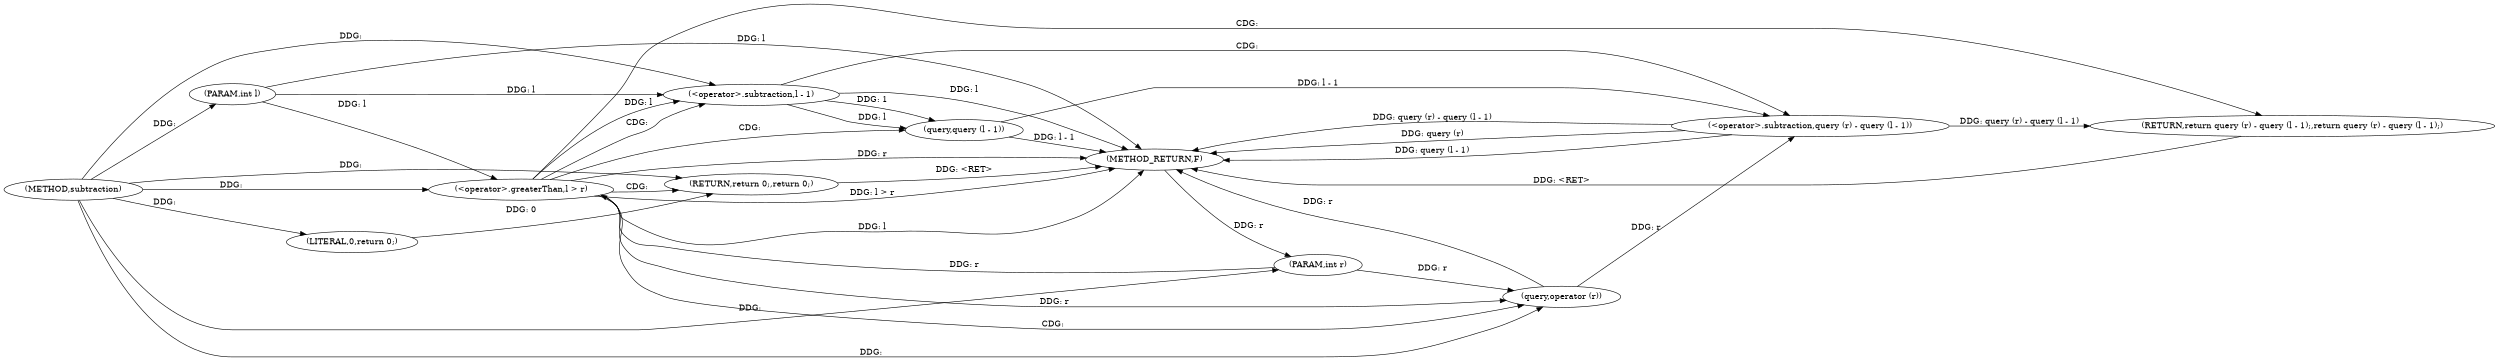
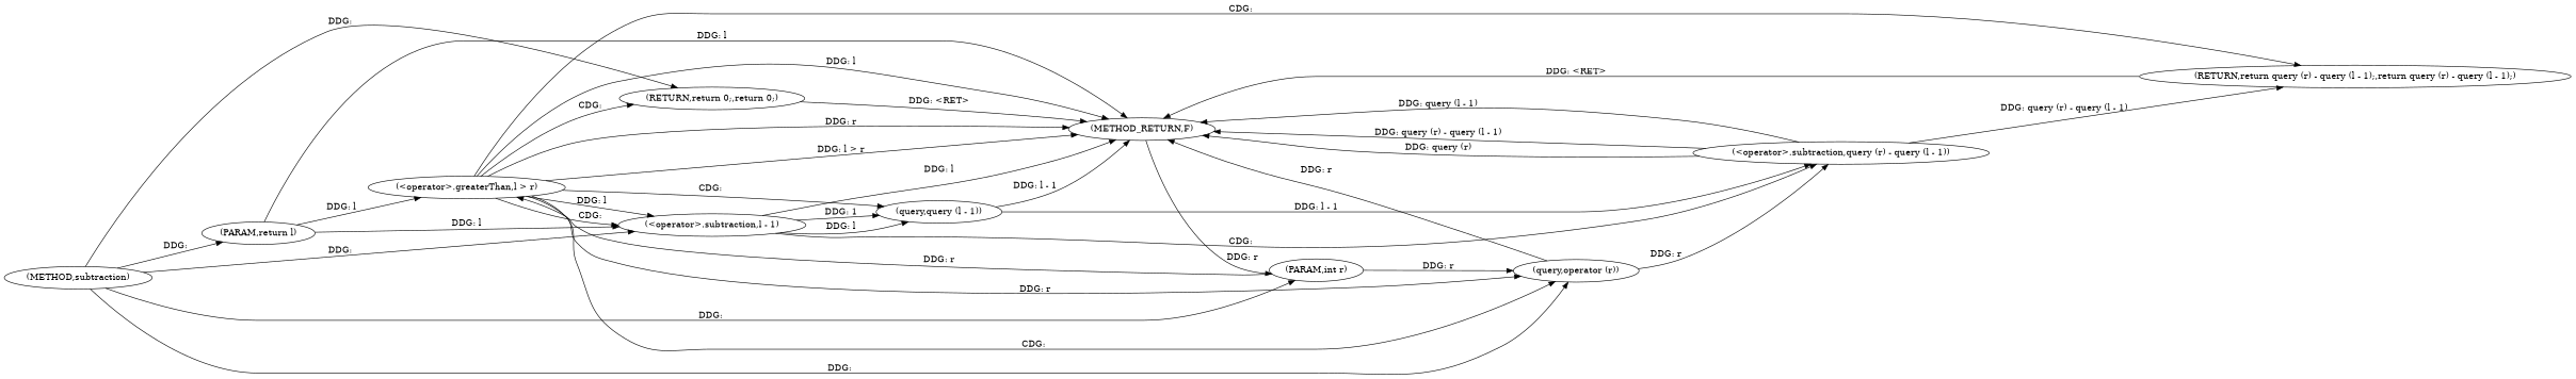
  digraph {
    rankdir=LR
    n1 [label="(METHOD,subtraction)"]
-   n2 [label="(PARAM,int l)"]
+   n2 [label="(PARAM,return l)"]
    n3 [label="(PARAM,int r)"]
    n4 [label="(<operator>.greaterThan,l > r)"]
    n5 [label="(RETURN,return 0;,return 0;)"]
-   n6 [label="(LITERAL,0,return 0;)"]
    n7 [label="(query,operator (r))"]
    n8 [label="(<operator>.subtraction,l - 1)"]
    n9 [label="(METHOD_RETURN,F)"]
    n10 [label="(RETURN,return query (r) - query (l - 1);,return query (r) - query (l - 1);)"]
    n11 [label="(query,query (l - 1))"]
    n12 [label="(<operator>.subtraction,query (r) - query (l - 1))"]
    n1 -> n2 [label="DDG: "]
    n1 -> n3 [label="DDG: "]
-   n1 -> n4 [label="DDG: "]
    n1 -> n5 [label="DDG: "]
-   n1 -> n6 [label="DDG: "]
    n1 -> n7 [label="DDG: "]
    n1 -> n8 [label="DDG: "]
    n2 -> n4 [label="DDG: l"]
    n2 -> n8 [label="DDG: l"]
    n2 -> n9 [label="DDG: l"]
    n3 -> n4 [label="DDG: r"]
    n3 -> n7 [label="DDG: r"]
    n4 -> n5 [label="CDG: "]
    n4 -> n7 [label="DDG: r"]
    n4 -> n7 [label="CDG: "]
    n4 -> n8 [label="DDG: l"]
    n4 -> n8 [label="CDG: "]
    n4 -> n9 [label="DDG: l"]
    n4 -> n9 [label="DDG: r"]
    n4 -> n9 [label="DDG: l > r"]
    n4 -> n10 [label="CDG: "]
    n4 -> n11 [label="CDG: "]
    n5 -> n9 [label="DDG: <RET>"]
-   n6 -> n5 [label="DDG: 0"]
    n7 -> n9 [label="DDG: r"]
    n7 -> n12 [label="DDG: r"]
    n8 -> n9 [label="DDG: l"]
    n8 -> n11 [label="DDG: 1"]
    n8 -> n11 [label="DDG: l"]
    n8 -> n12 [label="CDG: "]
    n9 -> n3 [label="DDG: r"]
    n10 -> n9 [label="DDG: <RET>"]
    n11 -> n9 [label="DDG: l - 1"]
    n11 -> n12 [label="DDG: l - 1"]
    n12 -> n9 [label="DDG: query (r)"]
    n12 -> n9 [label="DDG: query (l - 1)"]
    n12 -> n9 [label="DDG: query (r) - query (l - 1)"]
    n12 -> n10 [label="DDG: query (r) - query (l - 1)"]
  }
